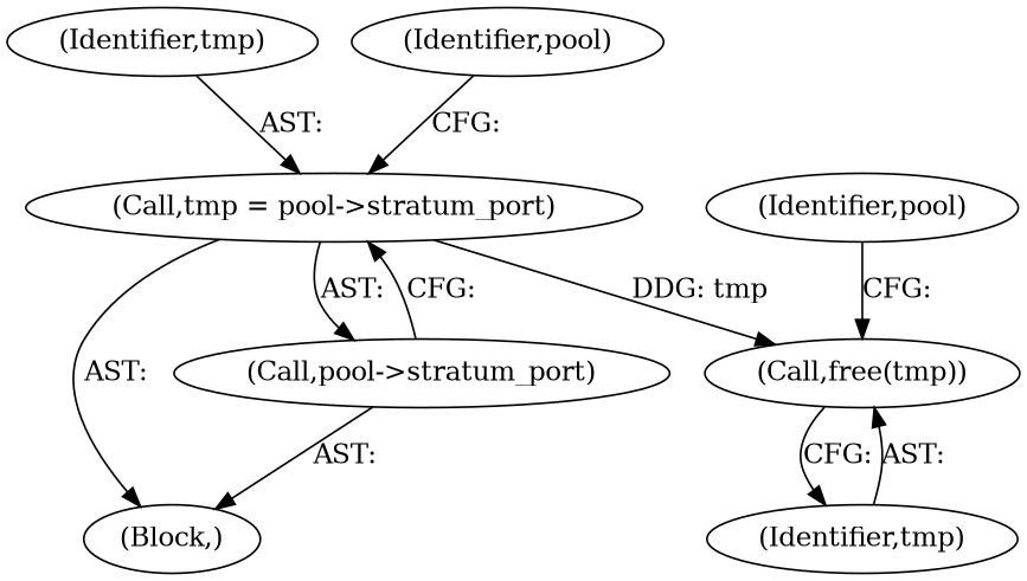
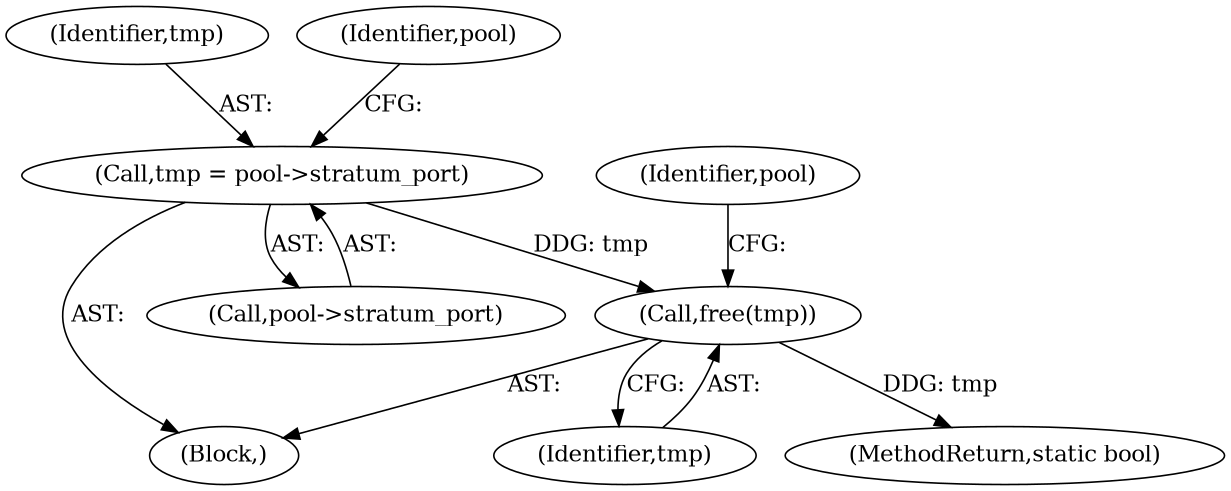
  digraph {
    n1 [label="(Call,free(tmp))"]
+   n2 [label="(MethodReturn,static bool)"]
    n3 [label="(Block,)"]
    n4 [label="(Identifier,tmp)"]
    n5 [label="(Call,tmp = pool->stratum_port)"]
    n6 [label="(Call,pool->stratum_port)"]
    n7 [label="(Identifier,tmp)"]
    n8 [label="(Identifier,pool)"]
    n9 [label="(Identifier,pool)"]
-   n6 -> n3 [label="AST: "]
+   n1 -> n2 [label="DDG: tmp"]
+   n1 -> n3 [label="AST: "]
    n1 -> n4 [label="CFG: "]
    n4 -> n1 [label="AST: "]
    n5 -> n1 [label="DDG: tmp"]
    n5 -> n3 [label="AST: "]
    n5 -> n6 [label="AST: "]
-   n6 -> n5 [label="CFG: "]
+   n6 -> n5 [label="AST: "]
    n7 -> n5 [label="AST: "]
    n8 -> n1 [label="CFG: "]
    n9 -> n5 [label="CFG: "]
  }
